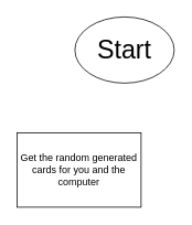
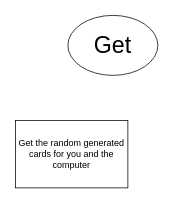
  <mxCell id="0" />
  <mxCell id="1" parent="0" />
- <mxCell id="2" value="&lt;font style=&quot;font-size: 31px;&quot;&gt;Start&lt;/font&gt;" style="ellipse;whiteSpace=wrap;html=1;" vertex="1" parent="1"><mxGeometry x="90" y="20" width="120" height="80" as="geometry" /></mxCell>
+ <mxCell id="2" value="&lt;font style=&quot;font-size: 31px;&quot;&gt;Get&lt;/font&gt;" style="ellipse;whiteSpace=wrap;html=1;" vertex="1" parent="1"><mxGeometry x="90" y="20" width="120" height="80" as="geometry" /></mxCell>
  <mxCell id="3" value="Get the random generated cards for you and the computer" style="rounded=0;whiteSpace=wrap;html=1;" vertex="1" parent="1"><mxGeometry x="20" y="160" width="150" height="90" as="geometry" /></mxCell>
